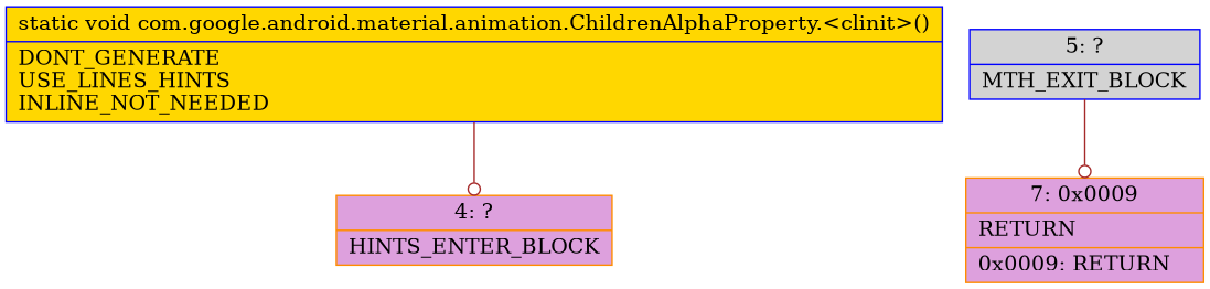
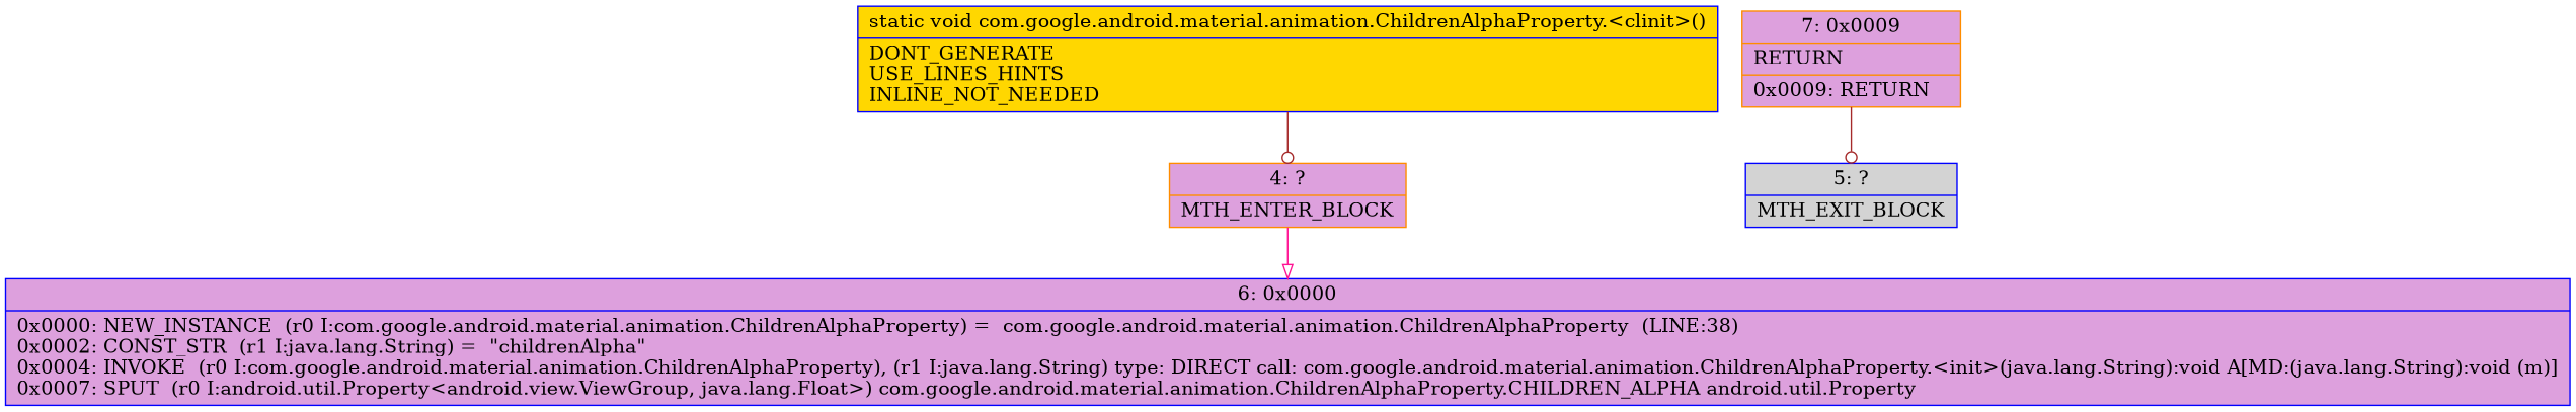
  digraph {
    node [color=blue fillcolor=plum shape=record style=filled]
    edge [arrowhead=odot color=brown]
-   n1 [color=darkorange label="{4\:\ ?|HINTS_ENTER_BLOCK\l}"]
+   n1 [color=darkorange label="{4\:\ ?|MTH_ENTER_BLOCK\l}"]
+   n2 [label="{6\:\ 0x0000|0x0000: NEW_INSTANCE  (r0 I:com.google.android.material.animation.ChildrenAlphaProperty) =  com.google.android.material.animation.ChildrenAlphaProperty  (LINE:38)\l0x0002: CONST_STR  (r1 I:java.lang.String) =  \"childrenAlpha\" \l0x0004: INVOKE  (r0 I:com.google.android.material.animation.ChildrenAlphaProperty), (r1 I:java.lang.String) type: DIRECT call: com.google.android.material.animation.ChildrenAlphaProperty.\<init\>(java.lang.String):void A[MD:(java.lang.String):void (m)]\l0x0007: SPUT  (r0 I:android.util.Property\<android.view.ViewGroup, java.lang.Float\>) com.google.android.material.animation.ChildrenAlphaProperty.CHILDREN_ALPHA android.util.Property \l}"]
    n3 [color=darkorange label="{7\:\ 0x0009|RETURN\l|0x0009: RETURN   \l}"]
    n4 [fillcolor=lightgrey label="{5\:\ ?|MTH_EXIT_BLOCK\l}"]
    n5 [fillcolor=gold label="{static void com.google.android.material.animation.ChildrenAlphaProperty.\<clinit\>()  | DONT_GENERATE\lUSE_LINES_HINTS\lINLINE_NOT_NEEDED\l}"]
-   n4 -> n3
+   n1 -> n2 [arrowhead=onormal color=deeppink]
+   n3 -> n4
    n5 -> n1
  }
